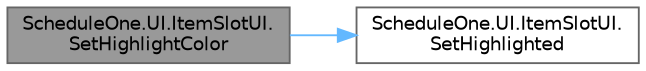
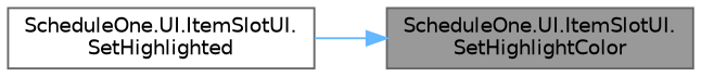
  digraph {
    rankdir=LR
    node [fontname=Helvetica fontsize=10 shape=box style=filled]
    n1 [color=gray40 fillcolor=grey60 fontcolor=black height=0.2 label="ScheduleOne.UI.ItemSlotUI.\lSetHighlightColor" width=0.4]
    n2 [color=grey40 fillcolor=white height=0.2 label="ScheduleOne.UI.ItemSlotUI.\lSetHighlighted" width=0.4]
-   n1 -> n2 [color=steelblue1 fontname=Helvetica fontsize=10 labelfontname=Helvetica labelfontsize=10 style=solid]
+   n2 -> n1 [color=steelblue1 fontname=Helvetica fontsize=10 labelfontname=Helvetica labelfontsize=10 style=solid]
  }
